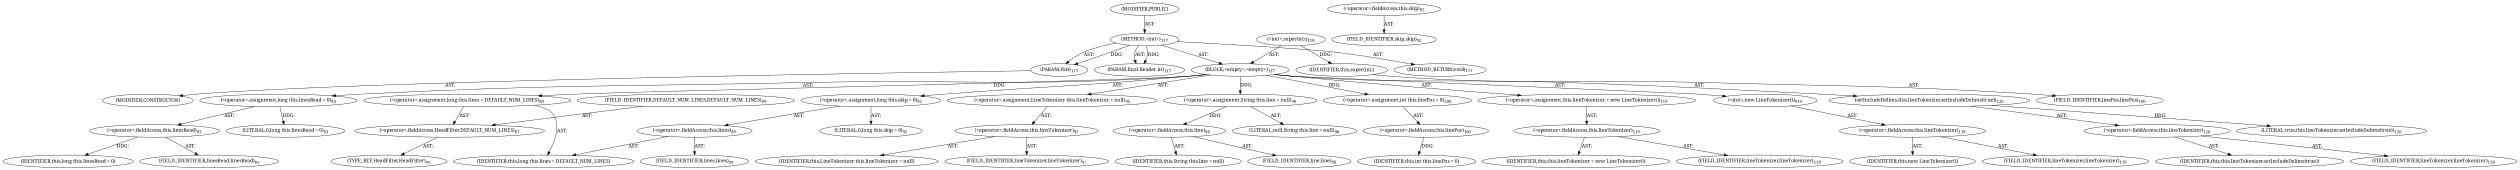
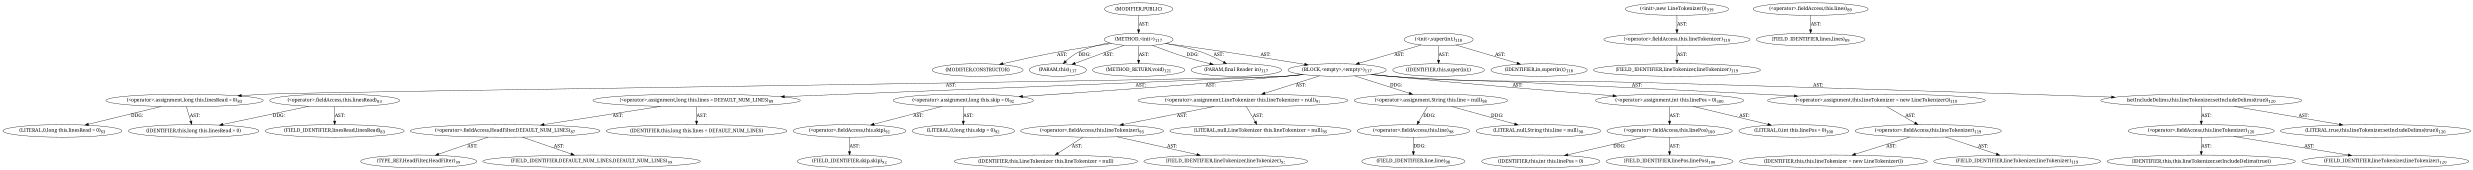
  digraph {
    fontname="Noto Serif"
    node [fontname="Noto Serif"]
    edge [fontname="Noto Serif"]
    n1 [label=<(METHOD,&lt;init&gt;)<SUB>117</SUB>>]
    n2 [label=<(PARAM,this)<SUB>117</SUB>>]
    n3 [label=<(PARAM,final Reader in)<SUB>117</SUB>>]
    n4 [label=<(BLOCK,&lt;empty&gt;,&lt;empty&gt;)<SUB>117</SUB>>]
    n5 [label=<(MODIFIER,CONSTRUCTOR)>]
    n6 [label=<(METHOD_RETURN,void)<SUB>121</SUB>>]
    n7 [label=<(&lt;operator&gt;.assignment,long this.linesRead = 0)<SUB>83</SUB>>]
    n8 [label=<(&lt;operator&gt;.assignment,long this.lines = DEFAULT_NUM_LINES)<SUB>89</SUB>>]
    n9 [label=<(&lt;operator&gt;.assignment,long this.skip = 0)<SUB>92</SUB>>]
    n10 [label=<(&lt;operator&gt;.assignment,LineTokenizer this.lineTokenizer = null)<SUB>95</SUB>>]
    n11 [label=<(&lt;operator&gt;.assignment,String this.line = null)<SUB>98</SUB>>]
    n12 [label=<(&lt;operator&gt;.assignment,int this.linePos = 0)<SUB>500</SUB>>]
    n13 [label=<(&lt;operator&gt;.assignment,this.lineTokenizer = new LineTokenizer())<SUB>119</SUB>>]
    n14 [label=<(&lt;init&gt;,new LineTokenizer())<SUB>919</SUB>>]
    n15 [label=<(setIncludeDelims,this.lineTokenizer.setIncludeDelims(true))<SUB>120</SUB>>]
    n16 [label=<(MODIFIER,PUBLIC)>]
    n17 [label=<(&lt;operator&gt;.fieldAccess,this.linesRead)<SUB>83</SUB>>]
    n18 [label=<(LITERAL,0,long this.linesRead = 0)<SUB>83</SUB>>]
    n19 [label=<(&lt;operator&gt;.fieldAccess,HeadFilter.DEFAULT_NUM_LINES)<SUB>87</SUB>>]
    n20 [label=<(IDENTIFIER,this,long this.lines = DEFAULT_NUM_LINES)>]
    n21 [label=<(&lt;operator&gt;.fieldAccess,this.skip)<SUB>92</SUB>>]
    n22 [label=<(LITERAL,0,long this.skip = 0)<SUB>92</SUB>>]
    n23 [label=<(&lt;operator&gt;.fieldAccess,this.lineTokenizer)<SUB>95</SUB>>]
+   n24 [label=<(LITERAL,null,LineTokenizer this.lineTokenizer = null)<SUB>95</SUB>>]
    n25 [label=<(&lt;operator&gt;.fieldAccess,this.line)<SUB>98</SUB>>]
    n26 [label=<(LITERAL,null,String this.line = null)<SUB>98</SUB>>]
    n27 [label=<(&lt;operator&gt;.fieldAccess,this.linePos)<SUB>100</SUB>>]
+   n28 [label=<(LITERAL,0,int this.linePos = 0)<SUB>100</SUB>>]
    n29 [label=<(&lt;init&gt;,super(in);)<SUB>118</SUB>>]
    n30 [label=<(IDENTIFIER,this,super(in);)>]
+   n31 [label=<(IDENTIFIER,in,super(in);)<SUB>118</SUB>>]
    n32 [label=<(&lt;operator&gt;.fieldAccess,this.lineTokenizer)<SUB>119</SUB>>]
    n33 [label=<(&lt;operator&gt;.fieldAccess,this.lineTokenizer)<SUB>119</SUB>>]
    n34 [label=<(&lt;operator&gt;.fieldAccess,this.lineTokenizer)<SUB>120</SUB>>]
    n35 [label=<(LITERAL,true,this.lineTokenizer.setIncludeDelims(true))<SUB>120</SUB>>]
    n36 [label=<(IDENTIFIER,this,long this.linesRead = 0)>]
    n37 [label=<(FIELD_IDENTIFIER,linesRead,linesRead)<SUB>83</SUB>>]
    n38 [label=<(&lt;operator&gt;.fieldAccess,this.lines)<SUB>89</SUB>>]
    n39 [label=<(FIELD_IDENTIFIER,lines,lines)<SUB>89</SUB>>]
    n40 [label=<(TYPE_REF,HeadFilter,HeadFilter)<SUB>89</SUB>>]
    n41 [label=<(FIELD_IDENTIFIER,DEFAULT_NUM_LINES,DEFAULT_NUM_LINES)<SUB>89</SUB>>]
    n42 [label=<(FIELD_IDENTIFIER,skip,skip)<SUB>92</SUB>>]
    n43 [label=<(IDENTIFIER,this,LineTokenizer this.lineTokenizer = null)>]
    n44 [label=<(FIELD_IDENTIFIER,lineTokenizer,lineTokenizer)<SUB>95</SUB>>]
-   n45 [label=<(IDENTIFIER,this,String this.line = null)>]
    n46 [label=<(FIELD_IDENTIFIER,line,line)<SUB>98</SUB>>]
    n47 [label=<(IDENTIFIER,this,int this.linePos = 0)>]
    n48 [label=<(FIELD_IDENTIFIER,linePos,linePos)<SUB>100</SUB>>]
    n49 [label=<(IDENTIFIER,this,this.lineTokenizer = new LineTokenizer())>]
    n50 [label=<(FIELD_IDENTIFIER,lineTokenizer,lineTokenizer)<SUB>119</SUB>>]
-   n51 [label=<(IDENTIFIER,this,new LineTokenizer())>]
    n52 [label=<(FIELD_IDENTIFIER,lineTokenizer,lineTokenizer)<SUB>119</SUB>>]
    n53 [label=<(IDENTIFIER,this,this.lineTokenizer.setIncludeDelims(true))>]
    n54 [label=<(FIELD_IDENTIFIER,lineTokenizer,lineTokenizer)<SUB>120</SUB>>]
    n1 -> n2 [label="AST: "]
    n1 -> n2 [label="DDG: "]
    n1 -> n3 [label="AST: "]
    n1 -> n3 [label="DDG: "]
    n1 -> n4 [label="AST: "]
-   n2 -> n5 [label="AST: "]
+   n1 -> n5 [label="AST: "]
    n1 -> n6 [label="AST: "]
    n4 -> n7 [label="AST: "]
-   n4 -> n8 [label="DDG: "]
+   n4 -> n8 [label="AST: "]
    n4 -> n9 [label="AST: "]
    n4 -> n10 [label="AST: "]
    n4 -> n11 [label="DDG: "]
-   n4 -> n12 [label="DDG: "]
+   n4 -> n12 [label="AST: "]
    n4 -> n13 [label="AST: "]
-   n4 -> n14 [label="AST: "]
    n4 -> n15 [label="AST: "]
-   n7 -> n17 [label="AST: "]
+   n7 -> n36 [label="AST: "]
    n7 -> n18 [label="DDG: "]
    n8 -> n19 [label="AST: "]
    n8 -> n20 [label="AST: "]
-   n9 -> n38 [label="AST: "]
+   n9 -> n21 [label="AST: "]
    n9 -> n22 [label="AST: "]
    n10 -> n23 [label="AST: "]
+   n10 -> n24 [label="AST: "]
    n11 -> n25 [label="DDG: "]
-   n11 -> n26 [label="AST: "]
+   n11 -> n26 [label="DDG: "]
    n12 -> n27 [label="AST: "]
+   n12 -> n28 [label="AST: "]
    n13 -> n32 [label="AST: "]
    n14 -> n33 [label="AST: "]
    n15 -> n34 [label="AST: "]
-   n15 -> n35 [label="DDG: "]
+   n15 -> n35 [label="AST: "]
    n16 -> n1 [label="AST: "]
    n17 -> n36 [label="DDG: "]
    n17 -> n37 [label="AST: "]
    n19 -> n40 [label="AST: "]
-   n41 -> n19 [label="AST: "]
+   n19 -> n41 [label="AST: "]
    n21 -> n42 [label="AST: "]
    n23 -> n43 [label="AST: "]
    n23 -> n44 [label="AST: "]
-   n25 -> n45 [label="AST: "]
-   n25 -> n46 [label="AST: "]
+   n25 -> n46 [label="DDG: "]
    n27 -> n47 [label="DDG: "]
-   n30 -> n48 [label="AST: "]
+   n27 -> n48 [label="AST: "]
    n29 -> n4 [label="AST: "]
-   n29 -> n30 [label="DDG: "]
+   n29 -> n30 [label="AST: "]
+   n29 -> n31 [label="AST: "]
    n32 -> n49 [label="AST: "]
    n32 -> n50 [label="AST: "]
-   n33 -> n51 [label="AST: "]
    n33 -> n52 [label="AST: "]
    n34 -> n53 [label="AST: "]
    n34 -> n54 [label="AST: "]
-   n38 -> n20 [label="AST: "]
    n38 -> n39 [label="AST: "]
  }
